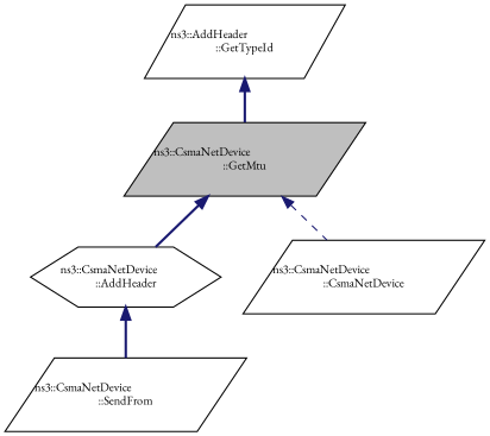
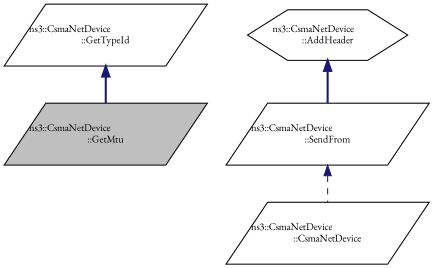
  digraph {
    fontname="EB Garamond"
    rankdir=TB
    node [color=black fillcolor=white fontname="EB Garamond" fontsize=10 shape=parallelogram style=filled]
    edge [color=midnightblue dir=back fontname="EB Garamond" fontsize=10 labelfontname=Helvetica labelfontsize=10 style=bold]
    n1 [fillcolor=grey75 fontcolor=black height=0.2 label="ns3::CsmaNetDevice\l::GetMtu" width=0.4]
    n2 [height=0.2 label="ns3::CsmaNetDevice\l::AddHeader" shape=hexagon width=0.4]
-   n3 [height=0.2 label="ns3::AddHeader\l::GetTypeId" width=0.4]
+   n3 [height=0.2 label="ns3::CsmaNetDevice\l::GetTypeId" width=0.4]
    n4 [height=0.2 label="ns3::CsmaNetDevice\l::SendFrom" width=0.4]
    n5 [height=0.2 label="ns3::CsmaNetDevice\l::CsmaNetDevice" width=0.4]
-   n1 -> n2
    n2 -> n4
    n3 -> n1
-   n1 -> n5 [style=dashed]
+   n4 -> n5 [style=dashed]
  }
